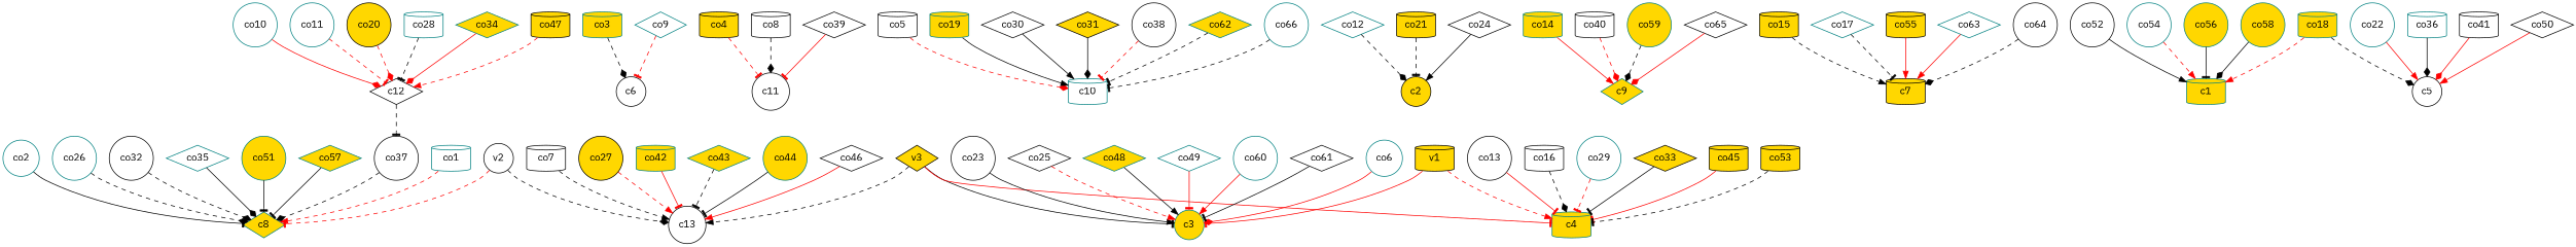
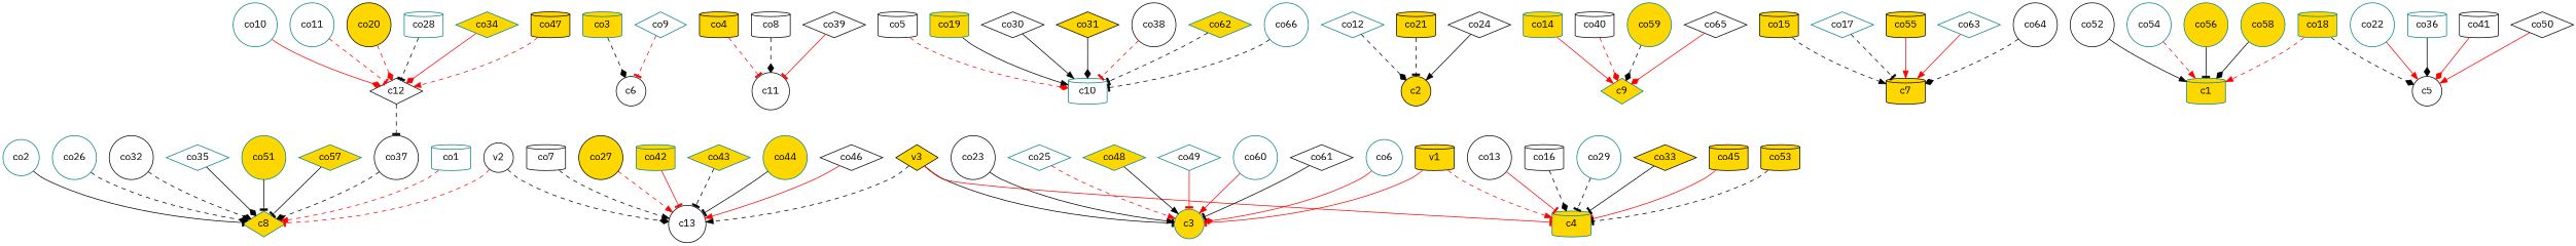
  strict digraph {
    fontname="IBM Plex Sans"
    node [color=black fillcolor=white fontname="IBM Plex Sans" shape=circle style=filled]
    edge [arrowhead=tee color=black fontname="IBM Plex Sans" style=dashed weight=1]
    c12 [shape=diamond]
    co37
    c8 [color=teal fillcolor=gold shape=diamond]
    v1 [fillcolor=gold shape=cylinder]
    c3 [color=teal fillcolor=gold]
    c4 [color=teal fillcolor=gold shape=cylinder]
    v2
    c13
    v3 [fillcolor=gold shape=diamond]
    co1 [color=teal shape=cylinder]
    co2 [color=teal]
    co3 [color=teal fillcolor=gold shape=cylinder]
    c6
    co4 [fillcolor=gold shape=cylinder]
    c11
    co5 [shape=cylinder]
    c10 [color=teal shape=cylinder]
    co6 [color=teal]
    co7 [shape=cylinder]
    co8 [shape=cylinder]
    co9 [color=teal shape=diamond]
    co10 [color=teal]
    co11 [color=teal]
    co12 [color=teal shape=diamond]
    c2 [fillcolor=gold]
    co13
    co14 [color=teal fillcolor=gold shape=cylinder]
    c9 [color=teal fillcolor=gold shape=diamond]
    co15 [fillcolor=gold shape=cylinder]
    c7 [fillcolor=gold shape=cylinder]
    co16 [shape=cylinder]
    co17 [color=teal shape=diamond]
    co18 [color=teal fillcolor=gold shape=cylinder]
    c1 [color=teal fillcolor=gold shape=cylinder]
    c5
    co19 [color=teal fillcolor=gold shape=cylinder]
    co20 [fillcolor=gold]
    co21 [fillcolor=gold shape=cylinder]
    co22 [color=teal]
    co23
    co24 [shape=diamond]
-   co25 [shape=diamond]
+   co25 [color=teal shape=diamond]
    co26 [color=teal]
    co27 [fillcolor=gold]
    co28 [color=teal shape=cylinder]
    co29 [color=teal]
    co30 [shape=diamond]
    co31 [fillcolor=gold shape=diamond]
    co32
    co33 [fillcolor=gold shape=diamond]
    co34 [color=teal fillcolor=gold shape=diamond]
    co35 [color=teal shape=diamond]
    co36 [color=teal shape=cylinder]
    co38
    co39 [shape=diamond]
    co40 [shape=cylinder]
    co41 [shape=cylinder]
    co42 [color=teal fillcolor=gold shape=cylinder]
    co43 [color=teal fillcolor=gold shape=diamond]
    co44 [color=teal fillcolor=gold]
    co45 [fillcolor=gold shape=cylinder]
    co46 [shape=diamond]
    co47 [fillcolor=gold shape=cylinder]
    co48 [color=teal fillcolor=gold shape=diamond]
    co49 [color=teal shape=diamond]
    co50 [shape=diamond]
    co51 [color=teal fillcolor=gold]
    co52
    co53 [fillcolor=gold shape=cylinder]
    co54 [color=teal]
    co55 [fillcolor=gold shape=cylinder]
    co56 [color=teal fillcolor=gold]
    co57 [color=teal fillcolor=gold shape=diamond]
    co58 [color=teal fillcolor=gold]
    co59 [color=teal fillcolor=gold]
    co60 [color=teal]
    co61 [shape=diamond]
    co62 [color=teal fillcolor=gold shape=diamond]
    co63 [color=teal shape=diamond]
    co64
    co65 [shape=diamond]
    co66 [color=teal]
    c12 -> co37
    co37 -> c8 [arrowhead=diamond]
    v1 -> c3 [color=red style=solid]
    v1 -> c4 [arrowhead=normal color=red]
    v2 -> c8 [color=red]
    v2 -> c13 [arrowhead=diamond]
    v3 -> c3 [style=solid]
    v3 -> c4 [color=red style=solid]
    v3 -> c13 [arrowhead=normal]
    co1 -> c8 [arrowhead=normal color=red]
    co2 -> c8 [style=solid]
    co3 -> c6 [arrowhead=diamond]
    co4 -> c11 [color=red]
    co5 -> c10 [arrowhead=diamond color=red]
    co6 -> c3 [arrowhead=diamond color=red style=solid]
    co7 -> c13 [arrowhead=normal]
    co8 -> c11 [arrowhead=diamond]
    co9 -> c6 [color=red]
    co10 -> c12 [arrowhead=diamond color=red style=solid]
    co11 -> c12 [color=red]
    co12 -> c2 [arrowhead=diamond]
    co13 -> c4 [color=red style=solid]
    co14 -> c9 [arrowhead=normal color=red style=solid]
    co15 -> c7 [arrowhead=normal]
    co16 -> c4 [arrowhead=diamond]
    co17 -> c7
    co18 -> c1 [arrowhead=normal color=red]
    co18 -> c5 [arrowhead=diamond]
    co19 -> c10 [arrowhead=normal style=solid]
    co20 -> c12 [arrowhead=diamond color=red]
    co21 -> c2
    co22 -> c5 [arrowhead=normal color=red style=solid]
    co23 -> c3 [arrowhead=normal style=solid]
    co24 -> c2 [arrowhead=normal style=solid]
    co25 -> c3 [arrowhead=normal color=red]
    co26 -> c8 [arrowhead=diamond]
    co27 -> c13 [arrowhead=normal color=red]
    co28 -> c12
-   co29 -> c4 [color=red]
+   co29 -> c4
    co30 -> c10 [arrowhead=normal style=solid]
    co31 -> c10 [arrowhead=diamond style=solid]
    co32 -> c8 [arrowhead=diamond]
    co33 -> c4 [style=solid]
    co34 -> c12 [arrowhead=diamond color=red style=solid]
    co35 -> c8 [arrowhead=diamond style=solid]
    co36 -> c5 [arrowhead=diamond style=solid]
    co38 -> c10 [color=red]
    co39 -> c11 [color=red style=solid]
    co40 -> c9 [arrowhead=diamond color=red]
    co41 -> c5 [arrowhead=diamond color=red style=solid]
    co42 -> c13 [color=red style=solid]
    co43 -> c13
    co44 -> c13 [style=solid]
    co45 -> c4 [color=red style=solid]
    co46 -> c13 [arrowhead=normal color=red style=solid]
    co47 -> c12 [arrowhead=normal color=red]
    co48 -> c3 [arrowhead=normal style=solid]
    co49 -> c3 [color=red style=solid]
    co50 -> c5 [arrowhead=normal color=red style=solid]
    co51 -> c8 [style=solid]
    co52 -> c1 [arrowhead=normal style=solid]
    co53 -> c4
    co54 -> c1 [arrowhead=normal color=red]
    co55 -> c7 [arrowhead=normal color=red style=solid]
    co56 -> c1 [style=solid]
    co57 -> c8 [style=solid]
    co58 -> c1 [arrowhead=diamond style=solid]
    co59 -> c9 [arrowhead=diamond]
    co60 -> c3 [arrowhead=normal color=red style=solid]
    co61 -> c3 [style=solid]
    co62 -> c10
    co63 -> c7 [arrowhead=normal color=red style=solid]
    co64 -> c7 [arrowhead=diamond]
    co65 -> c9 [arrowhead=diamond color=red style=solid]
    co66 -> c10
  }
